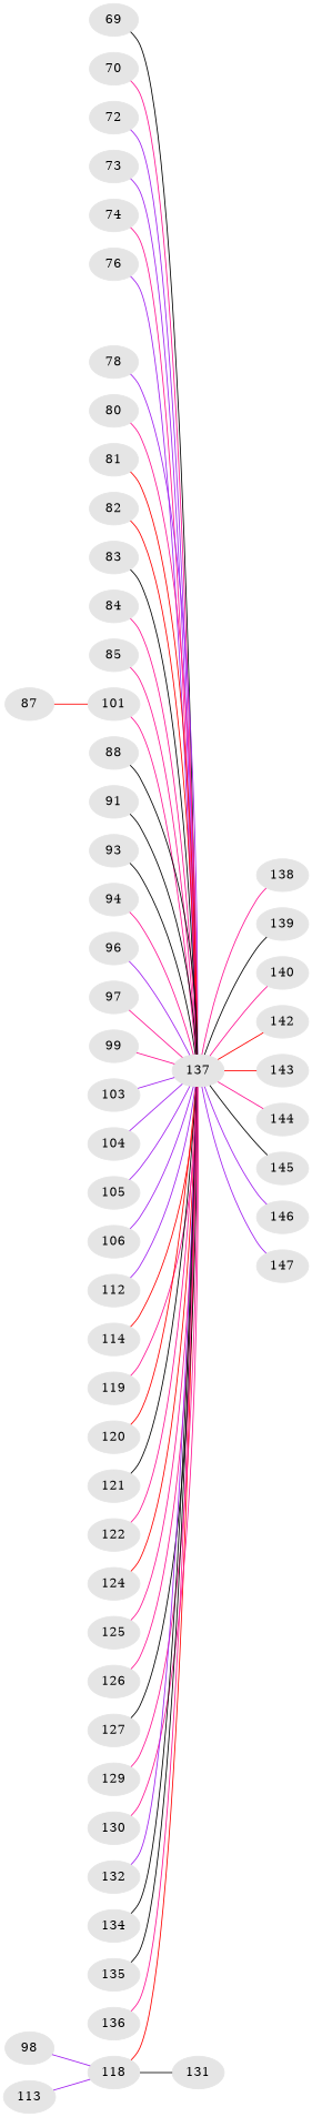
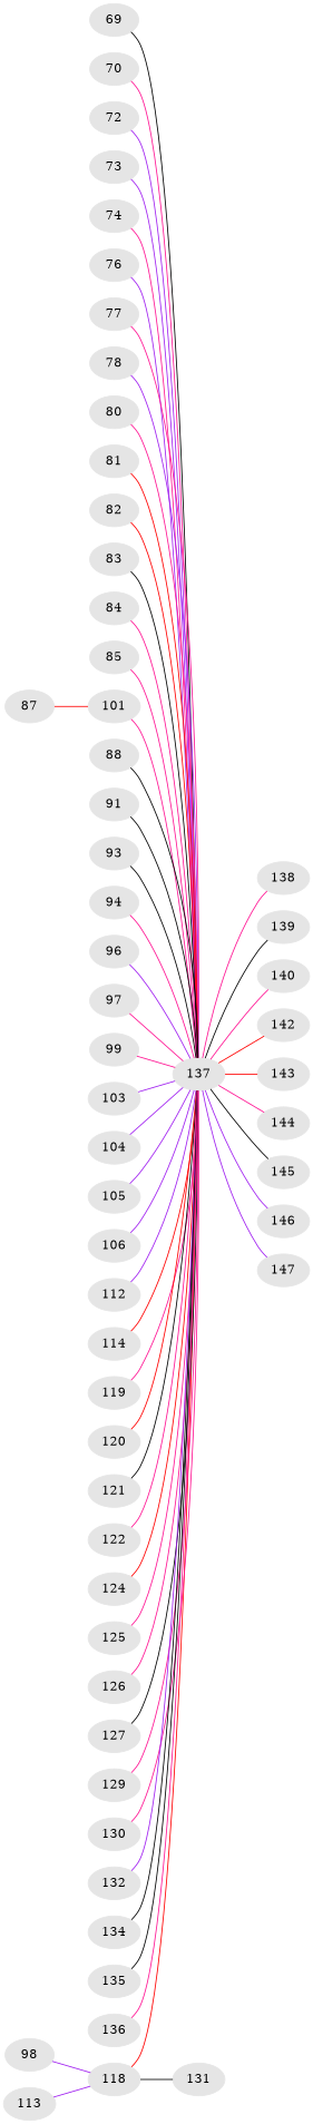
  graph {
    rankdir=LR
    node [color=gray90 style=filled]
    edge [color=deeppink]
    137 [super="+29+55+38+109+36+66+100+62+5+37+86+67+41+23+117+25+45+48+49+52+53+56+57+58+59+60+61+63+64+65+68"]
    138 [super="+89"]
    139
    140
    142
    143
    144 [super="+115"]
    145
    146 [super="+128"]
    147 [super="+141"]
    69
    70
    72
    73
    74
    76
+   77
    78
    80
    81
    82
    83
    84
    85
    87
    101
    88
    91
    93
    94
    96
    97
    118 [super="+79"]
    131 [super="+90+95"]
    98
    99
    103
    104
    105
    106
    112
    113
    114
    119
    120
    121
    122
    124
    125 [super="+102+111+123"]
    126
    127
    129
    130
    132
    134 [super="+116"]
    135
    136
    137 -- 138
    137 -- 139 [color=black]
    137 -- 140
    137 -- 142 [color=red]
    137 -- 143 [color=red]
    137 -- 144
    137 -- 145 [color=black]
    137 -- 146 [color=purple]
    137 -- 147 [color=purple]
    69 -- 137 [color=black]
    70 -- 137
    72 -- 137 [color=purple]
    73 -- 137 [color=purple]
    74 -- 137
    76 -- 137 [color=purple]
+   77 -- 137
    78 -- 137 [color=purple]
    80 -- 137
    81 -- 137 [color=red]
    82 -- 137 [color=red]
    83 -- 137 [color=black]
    84 -- 137
    85 -- 137
    87 -- 101 [color=red]
    101 -- 137
    88 -- 137 [color=black]
    91 -- 137 [color=black]
    93 -- 137 [color=black]
    94 -- 137
    96 -- 137 [color=purple]
    97 -- 137
    118 -- 137 [color=red weight=2]
    118 -- 131 [color=black]
    98 -- 118 [color=purple]
    99 -- 137
    103 -- 137 [color=purple]
    104 -- 137 [color=purple]
    105 -- 137 [color=purple]
    106 -- 137 [color=purple]
    112 -- 137 [color=purple]
    113 -- 118 [color=purple]
    114 -- 137 [color=red]
    119 -- 137
    120 -- 137 [color=red]
    121 -- 137 [color=black]
    122 -- 137
    124 -- 137 [color=red]
    125 -- 137
    126 -- 137
    127 -- 137 [color=black]
    129 -- 137
    130 -- 137
    132 -- 137 [color=purple]
    134 -- 137 [color=black]
    135 -- 137 [color=black]
    136 -- 137
  }
